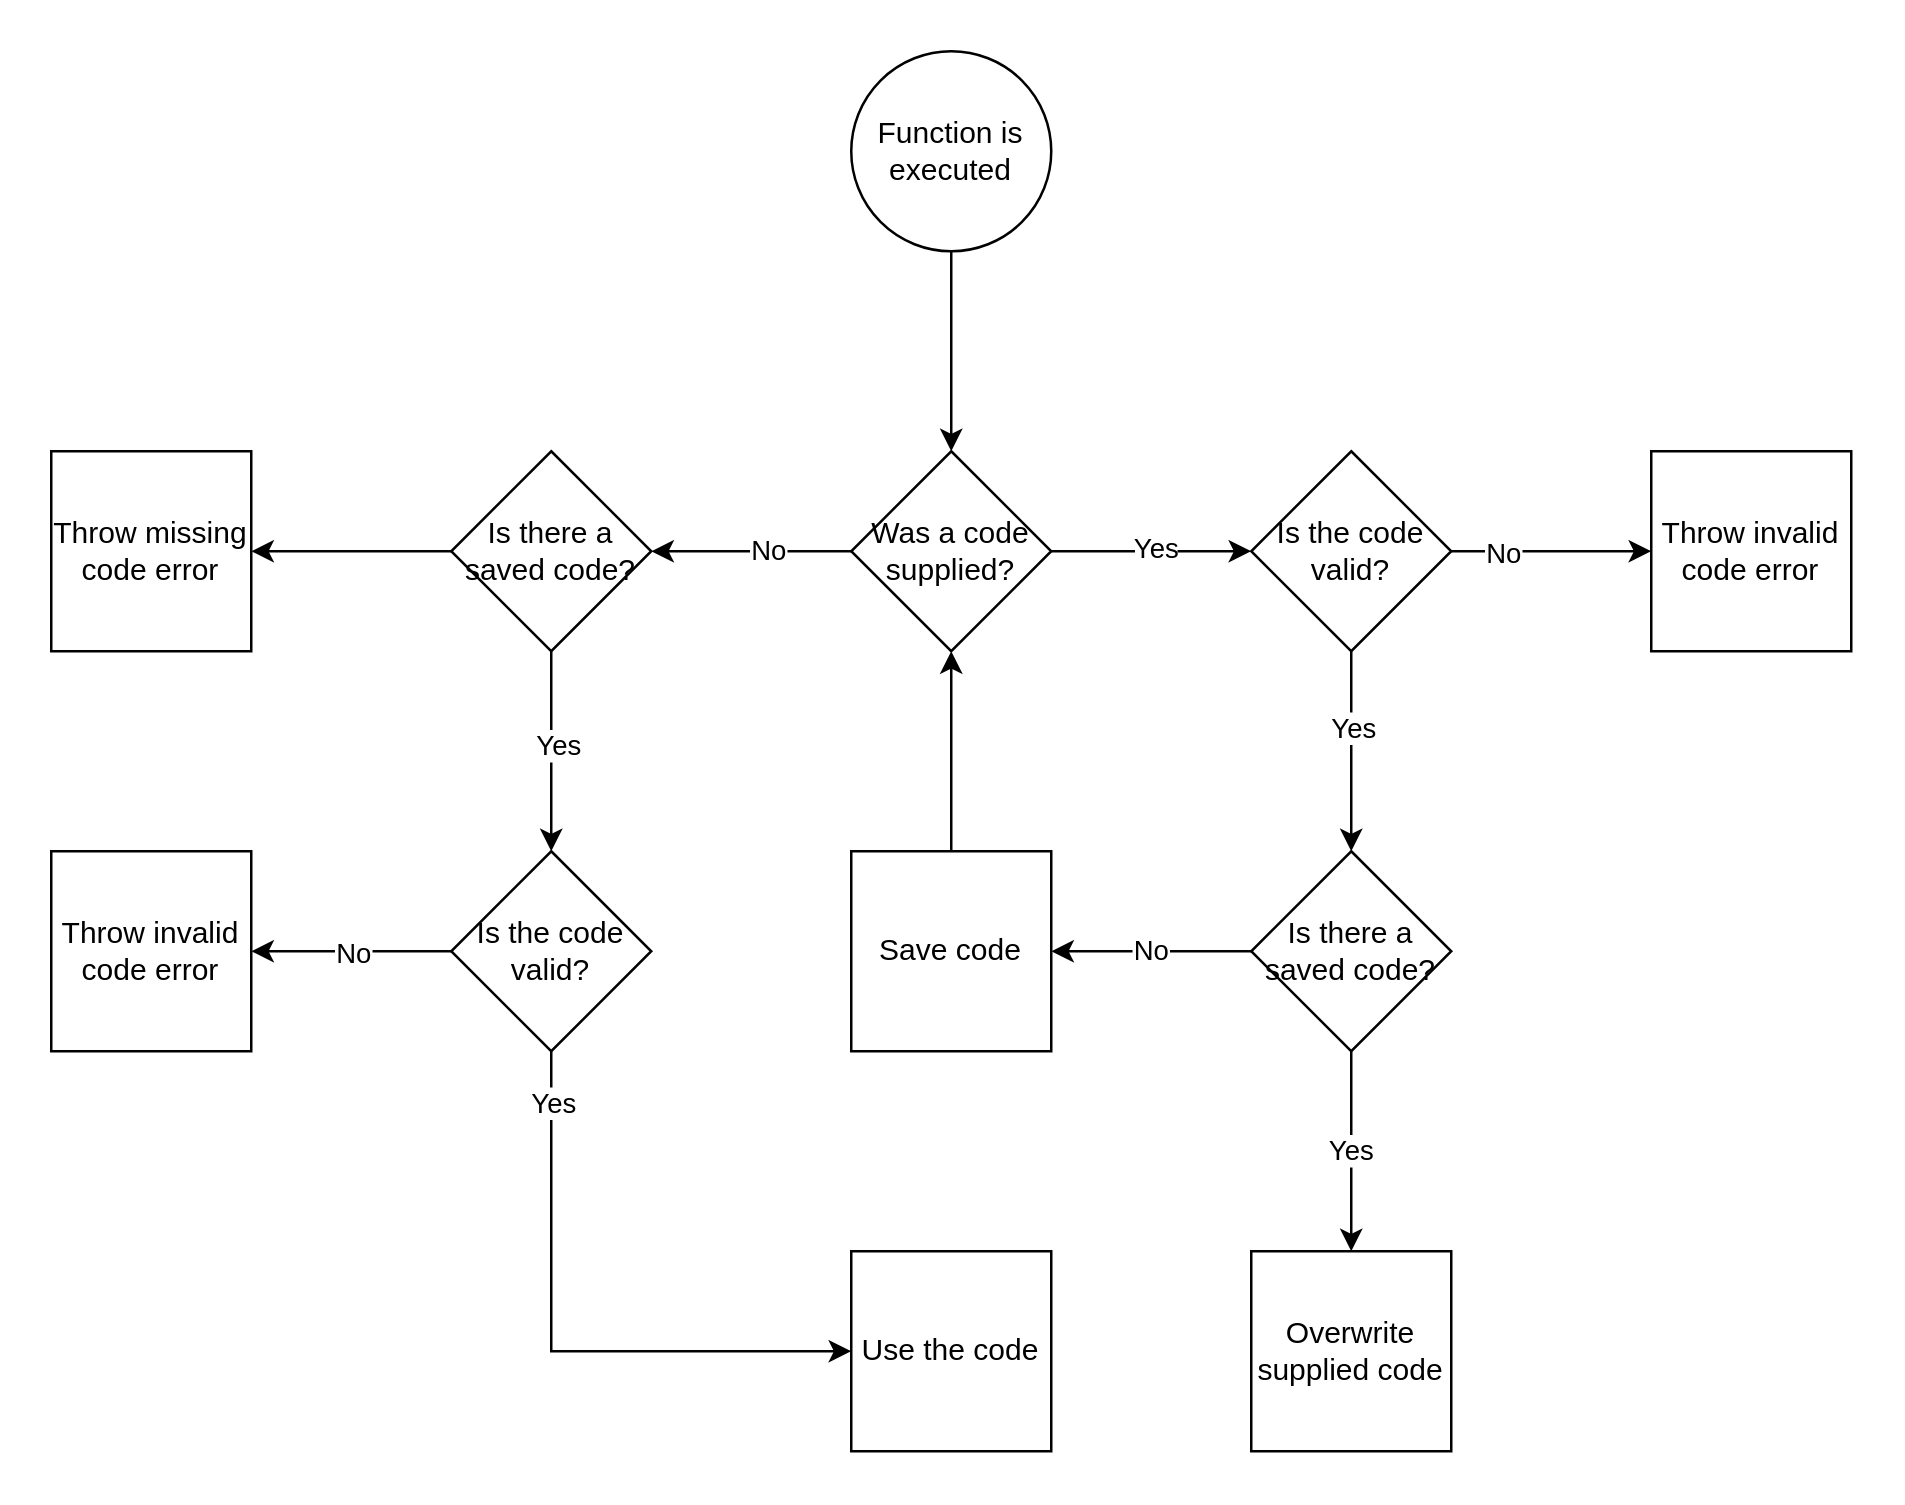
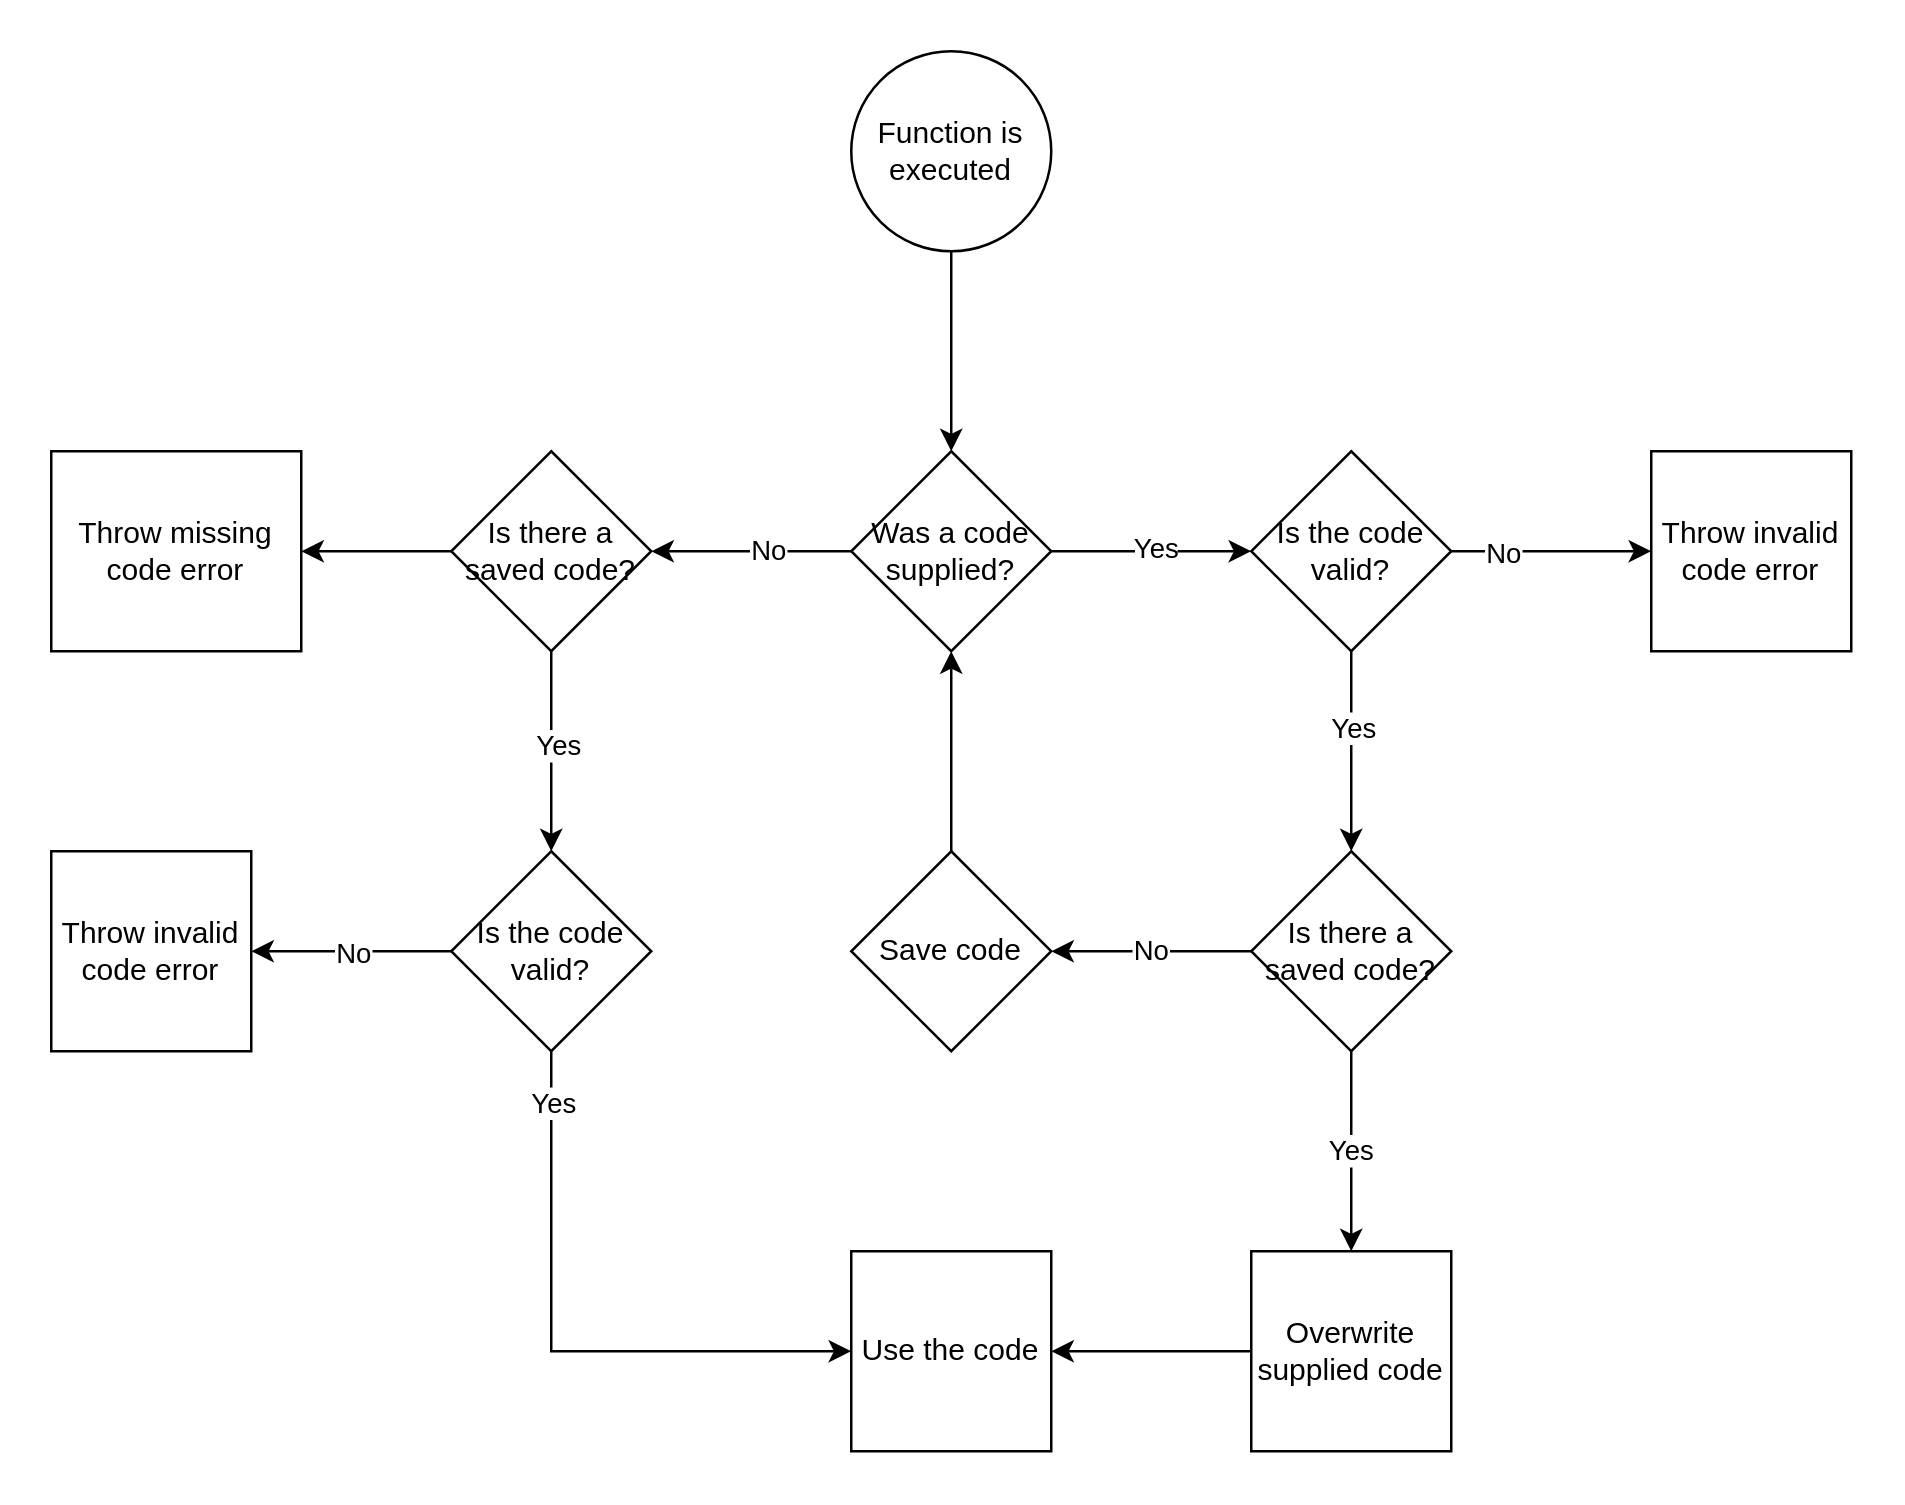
  <mxCell id="0" />
  <mxCell id="1" parent="0" />
  <mxCell id="2" style="edgeStyle=orthogonalEdgeStyle;html=1;" parent="1" source="6" target="11" edge="1"><mxGeometry relative="1" as="geometry" /></mxCell>
  <mxCell id="3" value="No" style="edgeLabel;html=1;align=center;verticalAlign=middle;resizable=0;points=[];" parent="2" vertex="1" connectable="0"><mxGeometry x="-0.15" y="-1" relative="1" as="geometry"><mxPoint as="offset" /></mxGeometry></mxCell>
  <mxCell id="4" style="edgeStyle=orthogonalEdgeStyle;html=1;rounded=0;" parent="1" source="6" target="16" edge="1"><mxGeometry relative="1" as="geometry" /></mxCell>
  <mxCell id="5" value="Yes" style="edgeLabel;html=1;align=center;verticalAlign=middle;resizable=0;points=[];" parent="4" vertex="1" connectable="0"><mxGeometry x="0.022" y="2" relative="1" as="geometry"><mxPoint as="offset" /></mxGeometry></mxCell>
  <mxCell id="6" value="Was a code supplied?" style="rhombus;whiteSpace=wrap;html=1;" parent="1" vertex="1"><mxGeometry x="340" y="180" width="80" height="80" as="geometry" /></mxCell>
  <mxCell id="7" style="edgeStyle=orthogonalEdgeStyle;rounded=0;html=1;" parent="1" source="11" target="21" edge="1"><mxGeometry relative="1" as="geometry" /></mxCell>
  <mxCell id="8" value="Yes" style="edgeLabel;html=1;align=center;verticalAlign=middle;resizable=0;points=[];" parent="7" vertex="1" connectable="0"><mxGeometry x="-0.067" y="2" relative="1" as="geometry"><mxPoint as="offset" /></mxGeometry></mxCell>
  <mxCell id="9" style="edgeStyle=orthogonalEdgeStyle;rounded=0;html=1;" parent="1" source="11" target="34" edge="1"><mxGeometry relative="1" as="geometry"><mxPoint x="10" y="390" as="targetPoint" /></mxGeometry></mxCell>
  <mxCell id="10" value="No" style="edgeLabel;html=1;align=center;verticalAlign=middle;resizable=0;points=[];" parent="9" vertex="1" connectable="0"><mxGeometry x="-0.067" y="1" relative="1" as="geometry"><mxPoint x="72" y="-1" as="offset" /></mxGeometry></mxCell>
  <mxCell id="11" value="Is there a saved code?" style="rhombus;whiteSpace=wrap;html=1;" parent="1" vertex="1"><mxGeometry x="180" y="180" width="80" height="80" as="geometry" /></mxCell>
  <mxCell id="12" style="edgeStyle=orthogonalEdgeStyle;rounded=0;html=1;" parent="1" source="16" target="22" edge="1"><mxGeometry relative="1" as="geometry" /></mxCell>
  <mxCell id="13" value="No" style="edgeLabel;html=1;align=center;verticalAlign=middle;resizable=0;points=[];" parent="12" vertex="1" connectable="0"><mxGeometry x="0.08" y="2" relative="1" as="geometry"><mxPoint x="-23" y="2" as="offset" /></mxGeometry></mxCell>
  <mxCell id="14" style="edgeStyle=orthogonalEdgeStyle;rounded=0;html=1;" parent="1" source="16" target="25" edge="1"><mxGeometry relative="1" as="geometry"><mxPoint x="330" y="500" as="targetPoint" /></mxGeometry></mxCell>
  <mxCell id="15" value="Yes" style="edgeLabel;html=1;align=center;verticalAlign=middle;resizable=0;points=[];" parent="14" vertex="1" connectable="0"><mxGeometry x="0.108" y="3" relative="1" as="geometry"><mxPoint x="-3" y="-14" as="offset" /></mxGeometry></mxCell>
  <mxCell id="16" value="Is the code valid?" style="rhombus;whiteSpace=wrap;html=1;" parent="1" vertex="1"><mxGeometry x="500" y="180" width="80" height="80" as="geometry" /></mxCell>
  <mxCell id="17" style="edgeStyle=orthogonalEdgeStyle;rounded=0;html=1;" parent="1" source="21" target="33" edge="1"><mxGeometry relative="1" as="geometry"><mxPoint x="70" y="380" as="targetPoint" /></mxGeometry></mxCell>
  <mxCell id="18" value="No" style="edgeLabel;html=1;align=center;verticalAlign=middle;resizable=0;points=[];" parent="17" vertex="1" connectable="0"><mxGeometry x="-0.554" relative="1" as="geometry"><mxPoint x="-22" as="offset" /></mxGeometry></mxCell>
  <mxCell id="19" style="edgeStyle=orthogonalEdgeStyle;rounded=0;html=1;" parent="1" source="21" target="30" edge="1"><mxGeometry relative="1" as="geometry"><mxPoint x="140" y="670" as="targetPoint" /><Array as="points"><mxPoint x="220" y="540" /></Array></mxGeometry></mxCell>
  <mxCell id="20" value="Yes" style="edgeLabel;html=1;align=center;verticalAlign=middle;resizable=0;points=[];" parent="19" vertex="1" connectable="0"><mxGeometry x="-0.075" relative="1" as="geometry"><mxPoint y="-91" as="offset" /></mxGeometry></mxCell>
  <mxCell id="21" value="Is the code valid?" style="rhombus;whiteSpace=wrap;html=1;" parent="1" vertex="1"><mxGeometry x="180" y="340" width="80" height="80" as="geometry" /></mxCell>
  <mxCell id="22" value="Throw invalid code error" style="rounded=0;whiteSpace=wrap;html=1;" parent="1" vertex="1"><mxGeometry x="660" y="180" width="80" height="80" as="geometry" /></mxCell>
  <mxCell id="23" value="Yes" style="edgeStyle=orthogonalEdgeStyle;rounded=0;html=1;" parent="1" source="25" target="27" edge="1"><mxGeometry relative="1" as="geometry" /></mxCell>
  <mxCell id="24" value="No" style="edgeStyle=orthogonalEdgeStyle;rounded=0;html=1;" parent="1" source="25" target="29" edge="1"><mxGeometry relative="1" as="geometry" /></mxCell>
  <mxCell id="25" value="Is there a saved code?" style="rhombus;whiteSpace=wrap;html=1;" parent="1" vertex="1"><mxGeometry x="500" y="340" width="80" height="80" as="geometry" /></mxCell>
+ <mxCell id="26" style="edgeStyle=orthogonalEdgeStyle;rounded=0;html=1;" parent="1" source="27" target="30" edge="1"><mxGeometry relative="1" as="geometry" /></mxCell>
  <mxCell id="27" value="Overwrite supplied code" style="rounded=0;whiteSpace=wrap;html=1;" parent="1" vertex="1"><mxGeometry x="500" y="500" width="80" height="80" as="geometry" /></mxCell>
  <mxCell id="28" style="edgeStyle=orthogonalEdgeStyle;rounded=0;html=1;" parent="1" source="29" target="6" edge="1"><mxGeometry relative="1" as="geometry" /></mxCell>
- <mxCell id="29" value="Save code" style="rounded=0;whiteSpace=wrap;html=1;" parent="1" vertex="1"><mxGeometry x="340" y="340" width="80" height="80" as="geometry" /></mxCell>
+ <mxCell id="29" value="Save code" style="rhombus;whiteSpace=wrap;html=1;" parent="1" vertex="1"><mxGeometry x="340" y="340" width="80" height="80" as="geometry" /></mxCell>
  <mxCell id="30" value="Use the code" style="rounded=0;whiteSpace=wrap;html=1;" parent="1" vertex="1"><mxGeometry x="340" y="500" width="80" height="80" as="geometry" /></mxCell>
  <mxCell id="31" style="edgeStyle=orthogonalEdgeStyle;rounded=0;html=1;" parent="1" source="32" target="6" edge="1"><mxGeometry relative="1" as="geometry" /></mxCell>
  <mxCell id="32" value="Function is executed" style="ellipse;whiteSpace=wrap;html=1;aspect=fixed;" parent="1" vertex="1"><mxGeometry x="340" y="20" width="80" height="80" as="geometry" /></mxCell>
  <mxCell id="33" value="Throw invalid code error" style="rounded=0;whiteSpace=wrap;html=1;" parent="1" vertex="1"><mxGeometry x="20" y="340" width="80" height="80" as="geometry" /></mxCell>
- <mxCell id="34" value="Throw missing code error" style="rounded=0;whiteSpace=wrap;html=1;" parent="1" vertex="1"><mxGeometry x="20" y="180" width="80" height="80" as="geometry" /></mxCell>
+ <mxCell id="34" value="Throw missing code error" style="rounded=0;whiteSpace=wrap;html=1;" parent="1" vertex="1"><mxGeometry x="20" y="180" width="100" height="80" as="geometry" /></mxCell>
